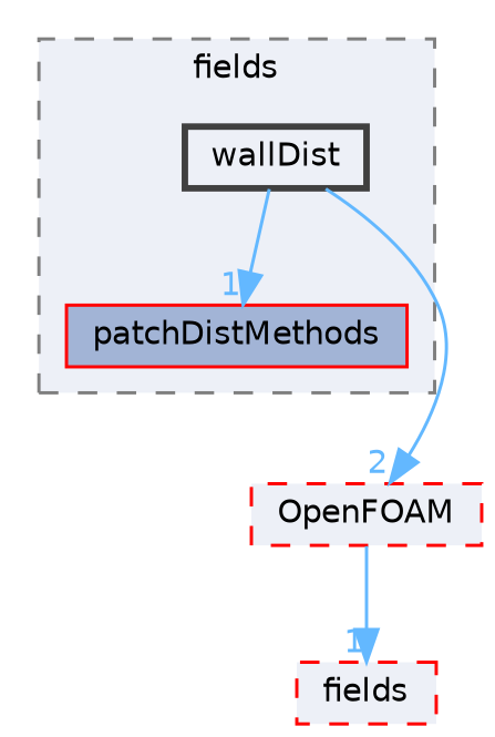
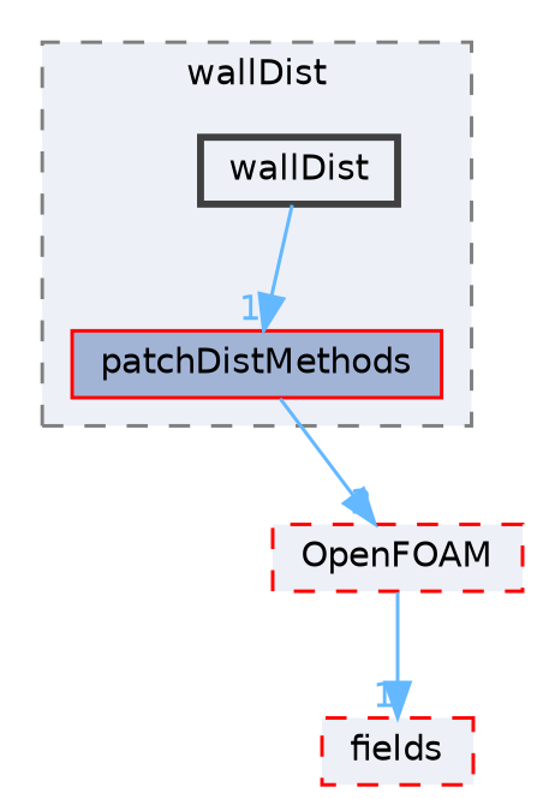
  digraph {
    compound=true
    node [color=red fillcolor="#edf0f7" fontname=Helvetica fontsize=10 shape=box style="filled,dashed"]
    edge [color=steelblue1 fontcolor=steelblue1 fontname=Helvetica fontsize=10 headlabel=1 labeldistance=1.5 labelfontname=Helvetica labelfontsize=10]
    n1 [fillcolor="#a2b4d6" height=0.2 label=patchDistMethods style=filled width=0.4]
    n2 [color=grey25 height=0.2 label=wallDist style="filled,bold" width=0.4]
    n3 [height=0.2 label=OpenFOAM width=0.4]
    n4 [height=0.2 label=fields width=0.4]
    subgraph cluster_1 {
      bgcolor="#edf0f7"
      fontname=Helvetica
      fontsize=10
-     label=fields
+     label=wallDist
      pencolor=grey50
      style="filled,dashed"
      n1
      n2
    }
    n2 -> n1
-   n2 -> n3 [headlabel=2]
+   n1 -> n3 [headlabel=2]
    n3 -> n4
  }
